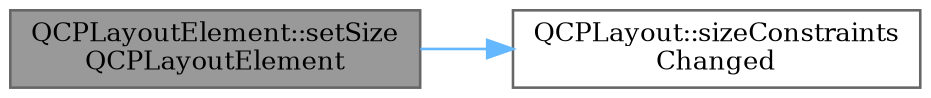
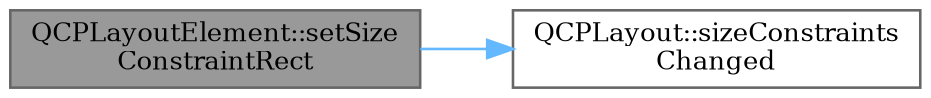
  digraph {
    rankdir=LR
    fontname="DejaVu Serif"
    node [fontname="DejaVu Serif" fontsize=10 shape=box style=filled]
-   n1 [color=gray40 fillcolor=grey60 fontcolor=black height=0.2 label="QCPLayoutElement::setSize\lQCPLayoutElement" width=0.4]
+   n1 [color=gray40 fillcolor=grey60 fontcolor=black height=0.2 label="QCPLayoutElement::setSize\lConstraintRect" width=0.4]
    n2 [color=grey40 fillcolor=white height=0.2 label="QCPLayout::sizeConstraints\lChanged" width=0.4]
    n1 -> n2 [color=steelblue1 fontname="DejaVu Serif" fontsize=10 labelfontname=Helvetica labelfontsize=10 style=solid]
  }
